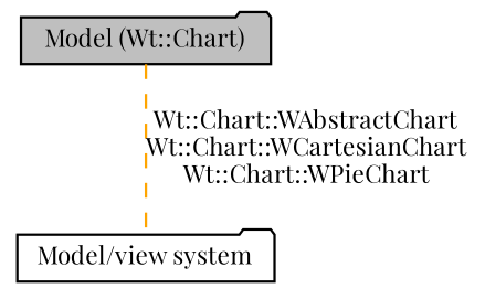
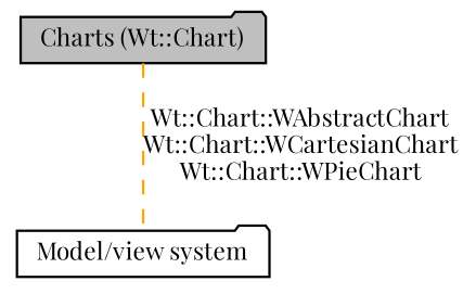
  digraph {
    rankdir=TB
    fontname="Playfair Display"
    node [color=black fontname="Playfair Display" fontsize=10 shape=folder style=filled]
-   n1 [fillcolor=grey75 fontcolor=black height=0.2 label="Model (Wt::Chart)" width=0.4]
+   n1 [fillcolor=grey75 fontcolor=black height=0.2 label="Charts (Wt::Chart)" width=0.4]
    n2 [fillcolor=white height=0.2 label="Model/view system" width=0.4]
    n1 -> n2 [color=orange dir=none fontname="Playfair Display" fontsize=10 label="Wt::Chart::WAbstractChart\nWt::Chart::WCartesianChart\nWt::Chart::WPieChart" labelfontname=Helvetica labelfontsize=10 shape=plaintext style=dashed]
  }
